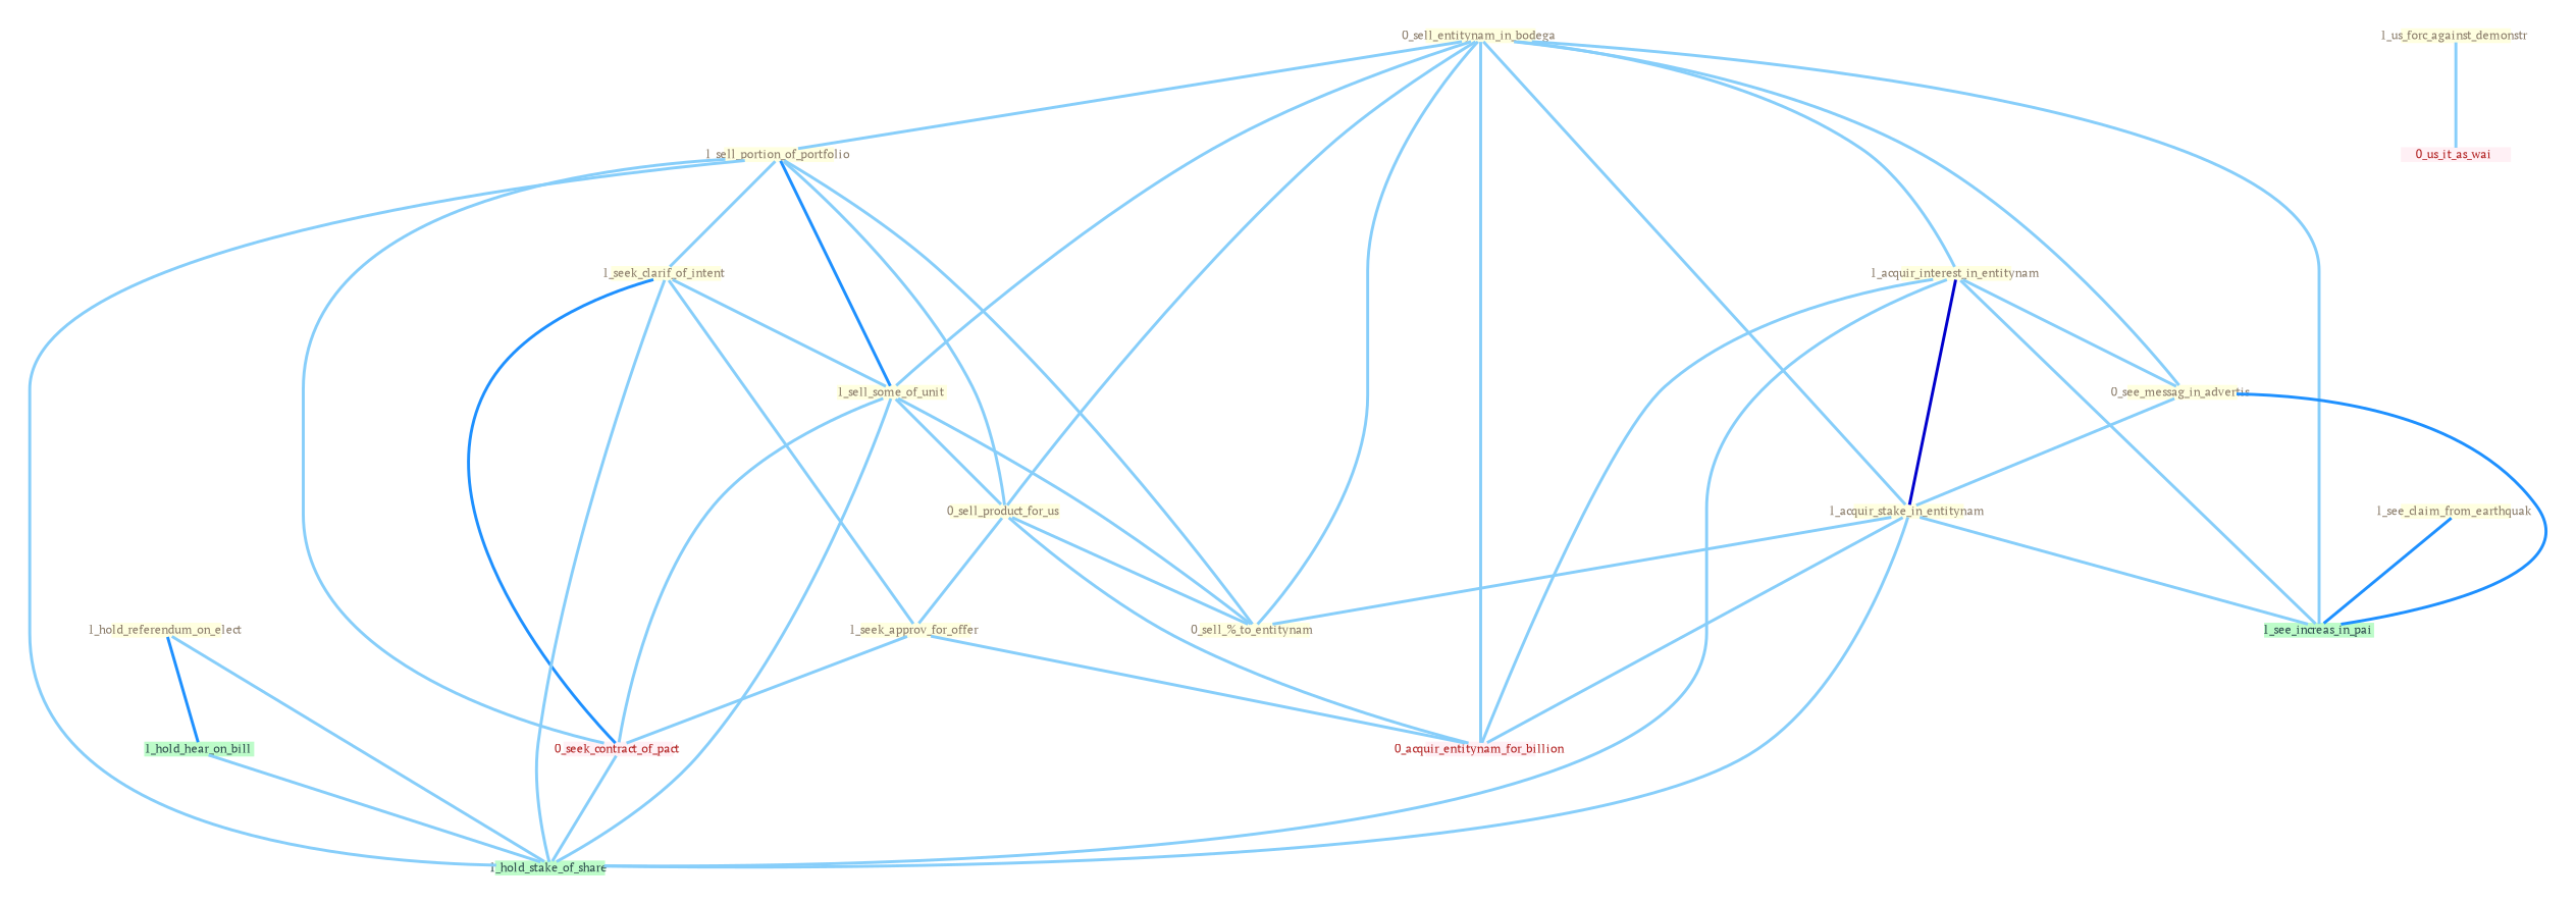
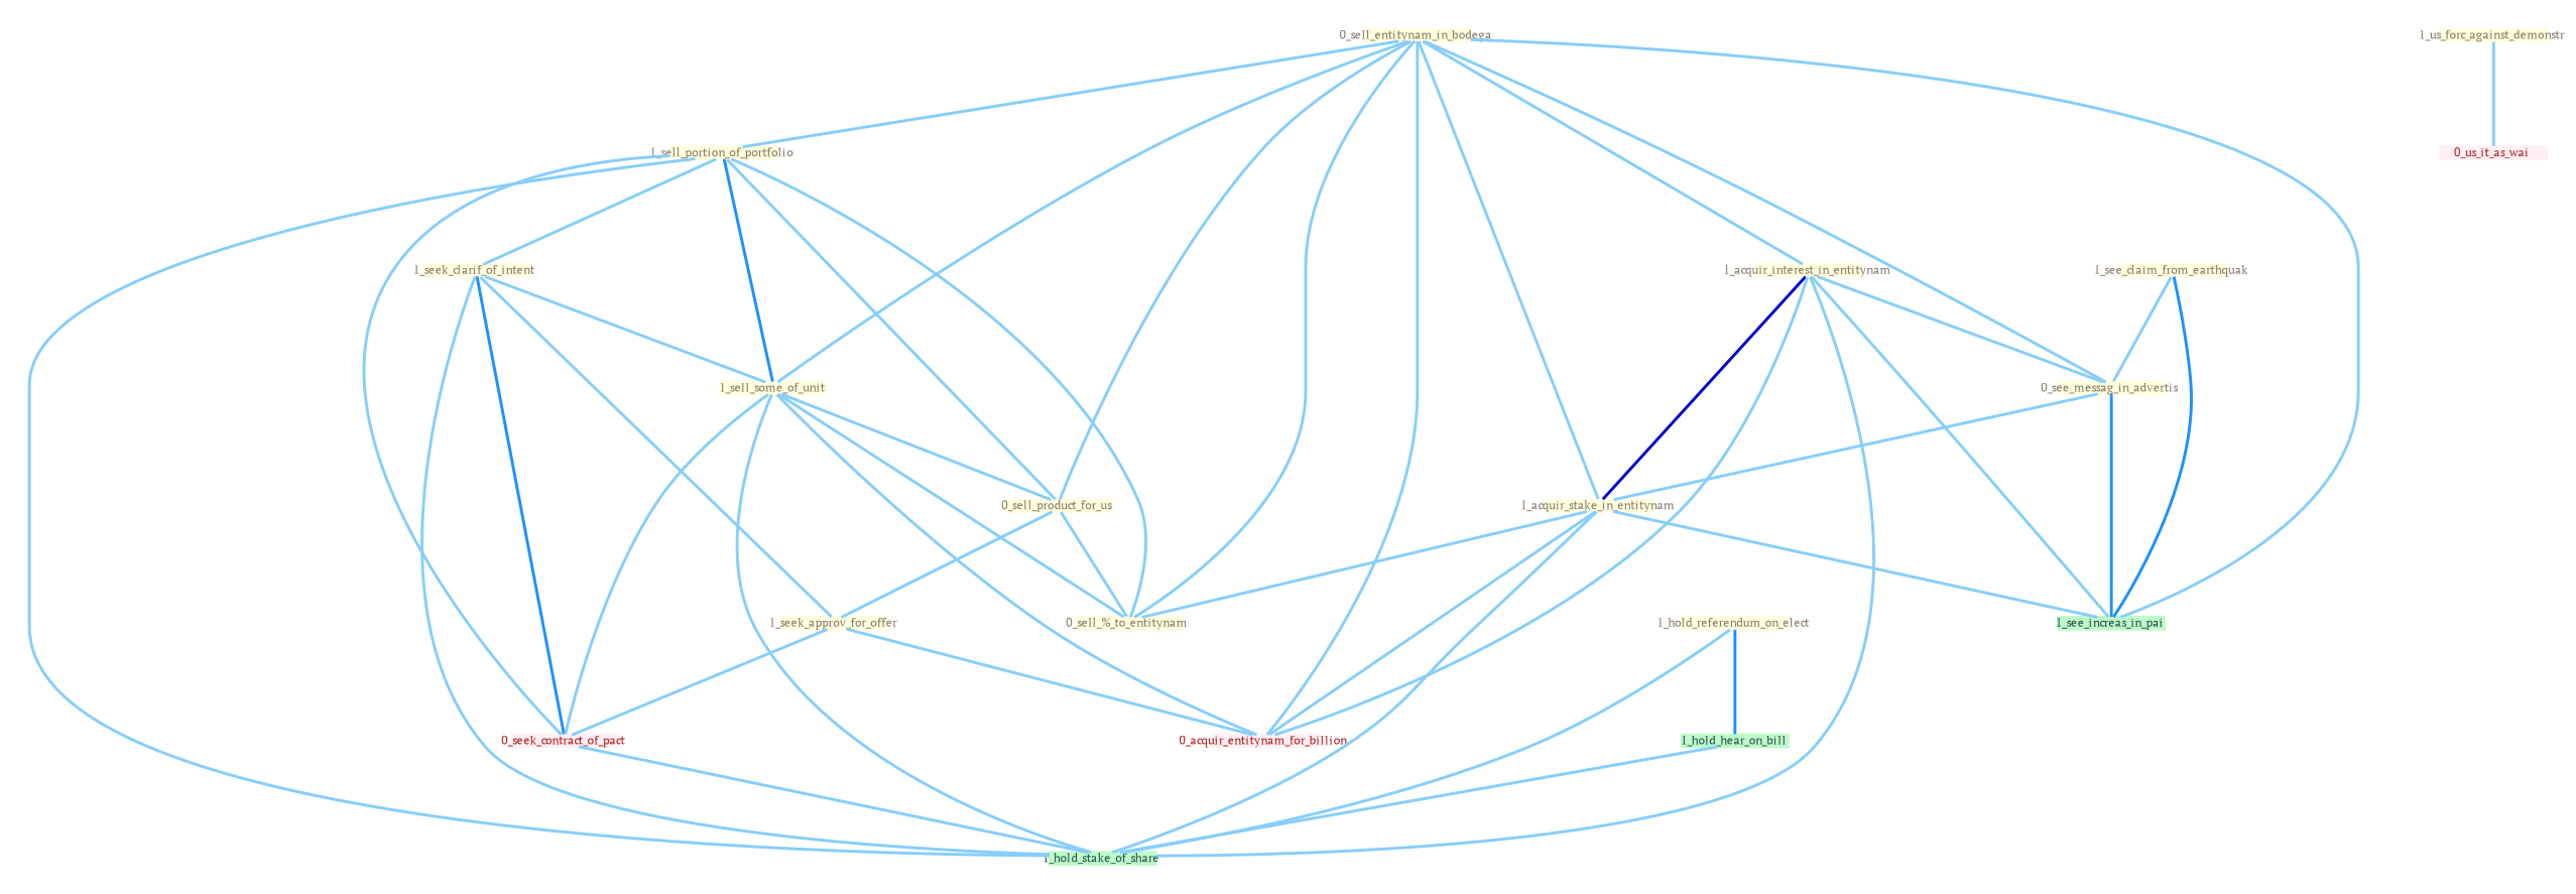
  graph {
    fontname="PT Serif"
    node [color="#ffffe0" fixedsize=true fontcolor="#8b7d6b" fontname="PT Serif" fontsize=4 shape=polygon style=filled]
    edge [color="#87cefa" fontname="PT Serif" w=1]
    "0_sell_entitynam_in_bodega " [height=.06 width=.5]
    "1_us_forc_against_demonstr " [height=.06 width=.5]
    "1_hold_referendum_on_elect " [height=.06 width=.5]
    "1_acquir_interest_in_entitynam " [height=.06 width=.5]
    "1_sell_portion_of_portfolio " [height=.06 width=.5]
    "1_seek_clarif_of_intent " [height=.06 width=.5]
    "1_sell_some_of_unit " [height=.06 width=.5]
    "1_see_claim_from_earthquak " [height=.06 width=.5]
    "0_sell_product_for_us " [height=.06 width=.5]
    "0_see_messag_in_advertis " [height=.06 width=.5]
    "1_acquir_stake_in_entitynam " [height=.06 width=.5]
    "1_seek_approv_for_offer " [height=.06 width=.5]
    "0_sell_%_to_entitynam " [height=.06 width=.5]
    "0_seek_contract_of_pact " [color="#fff0f5" fontcolor="#b22222" height=.06 width=.5]
    "0_us_it_as_wai " [color="#fff0f5" fontcolor="#b22222" height=.06 width=.5]
    "0_acquir_entitynam_for_billion " [color="#fff0f5" fontcolor="#b22222" height=.06 width=.5]
    "1_see_increas_in_pai " [color="#BDFCC9" fontcolor="#2f4f4f" height=.06 width=.5]
    "1_hold_hear_on_bill " [color="#BDFCC9" fontcolor="#2f4f4f" height=.06 width=.5]
    "1_hold_stake_of_share " [color="#BDFCC9" fontcolor="#2f4f4f" height=.06 width=.5]
    subgraph sub_1 {
      "0_sell_entitynam_in_bodega "
      "1_us_forc_against_demonstr "
      "1_hold_referendum_on_elect "
      "1_acquir_interest_in_entitynam "
      "1_sell_portion_of_portfolio "
      "1_seek_clarif_of_intent "
      "1_sell_some_of_unit "
      "1_see_claim_from_earthquak "
      "0_sell_product_for_us "
      "0_see_messag_in_advertis "
      "1_acquir_stake_in_entitynam "
      "1_seek_approv_for_offer "
      "0_sell_%_to_entitynam "
    }
    subgraph sub_2 {
      "0_seek_contract_of_pact "
      "0_us_it_as_wai "
      "0_acquir_entitynam_for_billion "
    }
    "0_sell_entitynam_in_bodega " -- "1_acquir_interest_in_entitynam "
    "0_sell_entitynam_in_bodega " -- "1_sell_portion_of_portfolio "
    "0_sell_entitynam_in_bodega " -- "1_sell_some_of_unit "
    "0_sell_entitynam_in_bodega " -- "0_sell_product_for_us "
    "0_sell_entitynam_in_bodega " -- "0_see_messag_in_advertis "
    "0_sell_entitynam_in_bodega " -- "1_acquir_stake_in_entitynam "
    "0_sell_entitynam_in_bodega " -- "0_sell_%_to_entitynam "
    "0_sell_entitynam_in_bodega " -- "0_acquir_entitynam_for_billion "
    "0_sell_entitynam_in_bodega " -- "1_see_increas_in_pai "
    "1_us_forc_against_demonstr " -- "0_us_it_as_wai "
    "1_hold_referendum_on_elect " -- "1_hold_hear_on_bill " [color="#1e90ff" w=2]
    "1_hold_referendum_on_elect " -- "1_hold_stake_of_share "
    "1_acquir_interest_in_entitynam " -- "0_see_messag_in_advertis "
    "1_acquir_interest_in_entitynam " -- "1_acquir_stake_in_entitynam " [color="#0000cd" w=3]
    "1_acquir_interest_in_entitynam " -- "0_acquir_entitynam_for_billion "
    "1_acquir_interest_in_entitynam " -- "1_see_increas_in_pai "
    "1_acquir_interest_in_entitynam " -- "1_hold_stake_of_share "
    "1_sell_portion_of_portfolio " -- "1_seek_clarif_of_intent "
    "1_sell_portion_of_portfolio " -- "1_sell_some_of_unit " [color="#1e90ff" w=2]
    "1_sell_portion_of_portfolio " -- "0_sell_product_for_us "
    "1_sell_portion_of_portfolio " -- "0_sell_%_to_entitynam "
    "1_sell_portion_of_portfolio " -- "0_seek_contract_of_pact "
    "1_sell_portion_of_portfolio " -- "1_hold_stake_of_share "
    "1_seek_clarif_of_intent " -- "1_sell_some_of_unit "
    "1_seek_clarif_of_intent " -- "1_seek_approv_for_offer "
    "1_seek_clarif_of_intent " -- "0_seek_contract_of_pact " [color="#1e90ff" w=2]
    "1_seek_clarif_of_intent " -- "1_hold_stake_of_share "
    "1_sell_some_of_unit " -- "0_sell_product_for_us "
    "1_sell_some_of_unit " -- "0_sell_%_to_entitynam "
    "1_sell_some_of_unit " -- "0_seek_contract_of_pact "
    "1_sell_some_of_unit " -- "1_hold_stake_of_share "
+   "1_see_claim_from_earthquak " -- "0_see_messag_in_advertis "
    "1_see_claim_from_earthquak " -- "1_see_increas_in_pai " [color="#1e90ff"]
    "0_sell_product_for_us " -- "1_seek_approv_for_offer "
    "0_sell_product_for_us " -- "0_sell_%_to_entitynam "
-   "0_sell_product_for_us " -- "0_acquir_entitynam_for_billion "
+   "1_sell_some_of_unit " -- "0_acquir_entitynam_for_billion "
    "0_see_messag_in_advertis " -- "1_acquir_stake_in_entitynam "
    "0_see_messag_in_advertis " -- "1_see_increas_in_pai " [color="#1e90ff" w=2]
    "1_acquir_stake_in_entitynam " -- "0_sell_%_to_entitynam "
    "1_acquir_stake_in_entitynam " -- "0_acquir_entitynam_for_billion "
    "1_acquir_stake_in_entitynam " -- "1_see_increas_in_pai "
    "1_acquir_stake_in_entitynam " -- "1_hold_stake_of_share "
    "1_seek_approv_for_offer " -- "0_seek_contract_of_pact "
    "1_seek_approv_for_offer " -- "0_acquir_entitynam_for_billion "
    "0_seek_contract_of_pact " -- "1_hold_stake_of_share "
    "1_hold_hear_on_bill " -- "1_hold_stake_of_share "
  }
